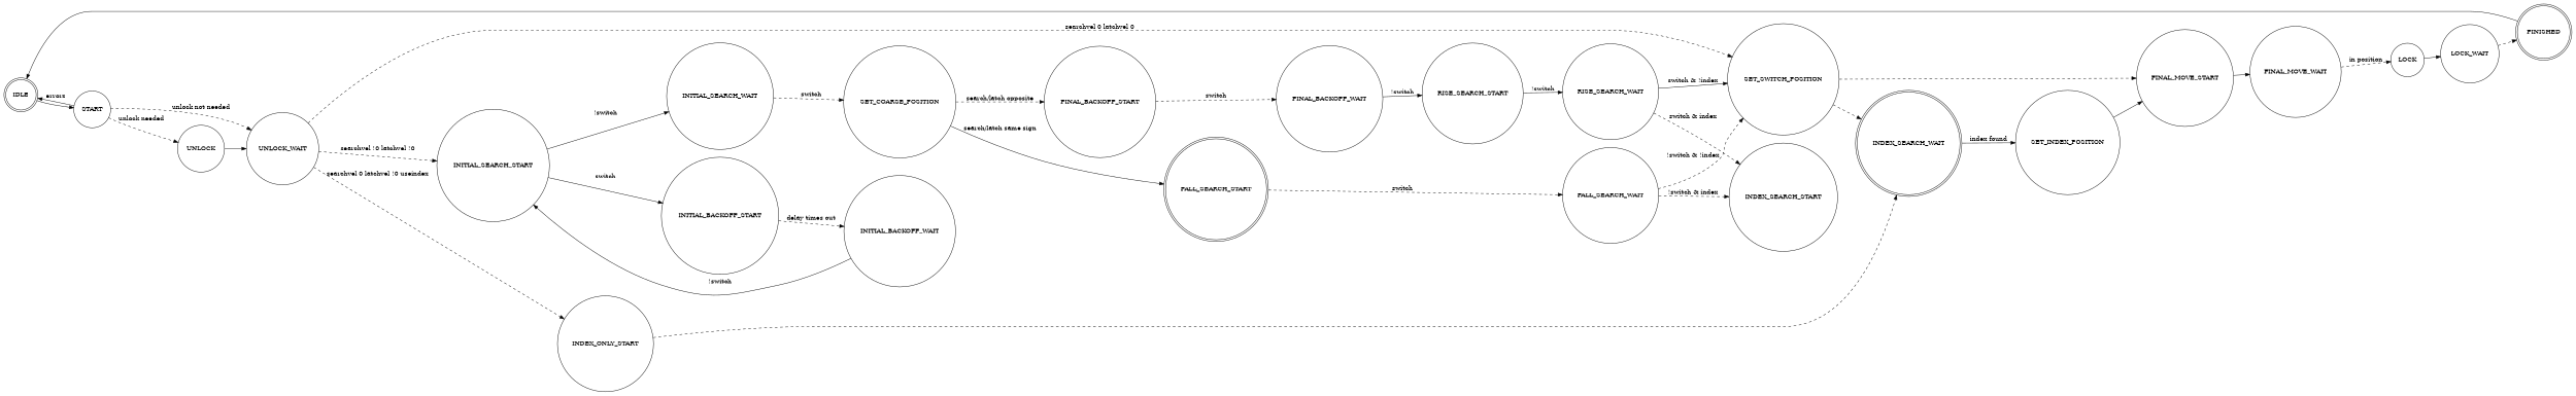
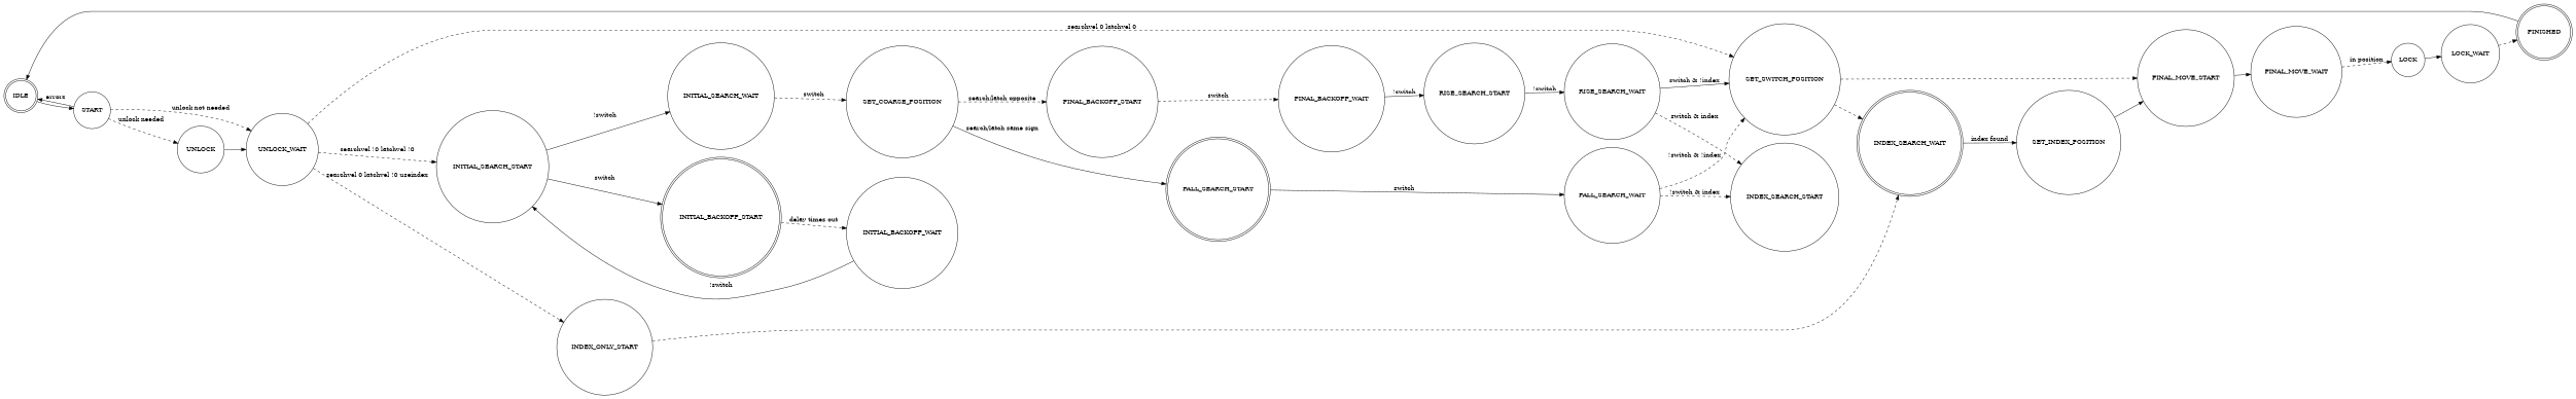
  digraph {
    fontname="DejaVu Serif"
    rankdir=LR
    node [fontname="DejaVu Serif" shape=circle]
    edge [fontname="DejaVu Serif" style=dashed]
    IDLE [shape=doublecircle]
    START
    UNLOCK
    UNLOCK_WAIT
    FINISHED [shape=doublecircle]
    SET_SWITCH_POSITION
    INDEX_ONLY_START
    INITIAL_SEARCH_START
    FINAL_MOVE_START
    INDEX_SEARCH_WAIT [shape=doublecircle]
-   INITIAL_BACKOFF_START
+   INITIAL_BACKOFF_START [shape=doublecircle]
    INITIAL_SEARCH_WAIT
    FINAL_MOVE_WAIT
    SET_INDEX_POSITION
    INITIAL_BACKOFF_WAIT
    SET_COARSE_POSITION
    FINAL_BACKOFF_START
    FALL_SEARCH_START [shape=doublecircle]
    FINAL_BACKOFF_WAIT
    FALL_SEARCH_WAIT
    RISE_SEARCH_START
    INDEX_SEARCH_START
    RISE_SEARCH_WAIT
    LOCK
    LOCK_WAIT
    IDLE -> START [style=solid]
    START -> IDLE [label=errors style=solid]
    START -> UNLOCK [label="unlock needed"]
    START -> UNLOCK_WAIT [label="unlock not needed"]
    UNLOCK -> UNLOCK_WAIT [style=solid]
    UNLOCK_WAIT -> SET_SWITCH_POSITION [label="searchvel 0 latchvel 0"]
    UNLOCK_WAIT -> INDEX_ONLY_START [label="searchvel 0 latchvel !0 useindex"]
    UNLOCK_WAIT -> INITIAL_SEARCH_START [label="searchvel !0 latchvel !0"]
    FINISHED -> IDLE [style=solid]
    SET_SWITCH_POSITION -> FINAL_MOVE_START
    SET_SWITCH_POSITION -> INDEX_SEARCH_WAIT
    INDEX_ONLY_START -> INDEX_SEARCH_WAIT
    INITIAL_SEARCH_START -> INITIAL_BACKOFF_START [label=switch style=solid]
    INITIAL_SEARCH_START -> INITIAL_SEARCH_WAIT [label="!switch" style=solid]
    FINAL_MOVE_START -> FINAL_MOVE_WAIT [style=solid]
    INDEX_SEARCH_WAIT -> SET_INDEX_POSITION [label="index found" style=solid]
    INITIAL_BACKOFF_START -> INITIAL_BACKOFF_WAIT [label="delay times out"]
    INITIAL_SEARCH_WAIT -> SET_COARSE_POSITION [label=switch]
    FINAL_MOVE_WAIT -> LOCK [label="in position"]
    SET_INDEX_POSITION -> FINAL_MOVE_START [style=solid]
    INITIAL_BACKOFF_WAIT -> INITIAL_SEARCH_START [label="!switch" style=solid]
    SET_COARSE_POSITION -> FINAL_BACKOFF_START [label="search/latch opposite"]
    SET_COARSE_POSITION -> FALL_SEARCH_START [label="search/latch same sign" style=solid]
    FINAL_BACKOFF_START -> FINAL_BACKOFF_WAIT [label=switch]
-   FALL_SEARCH_START -> FALL_SEARCH_WAIT [label=switch]
+   FALL_SEARCH_START -> FALL_SEARCH_WAIT [label=switch style=solid]
    FINAL_BACKOFF_WAIT -> RISE_SEARCH_START [label="!switch" style=solid]
    FALL_SEARCH_WAIT -> SET_SWITCH_POSITION [label="!switch & !index"]
    FALL_SEARCH_WAIT -> INDEX_SEARCH_START [label="!switch & index"]
    RISE_SEARCH_START -> RISE_SEARCH_WAIT [label="!switch" style=solid]
    RISE_SEARCH_WAIT -> SET_SWITCH_POSITION [label="switch & !index" style=solid]
    RISE_SEARCH_WAIT -> INDEX_SEARCH_START [label="switch & index"]
    LOCK -> LOCK_WAIT [style=solid]
    LOCK_WAIT -> FINISHED
  }
